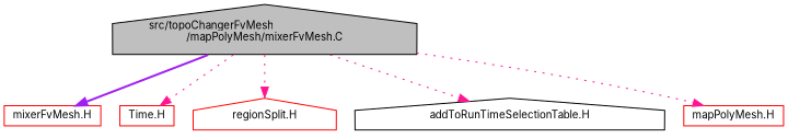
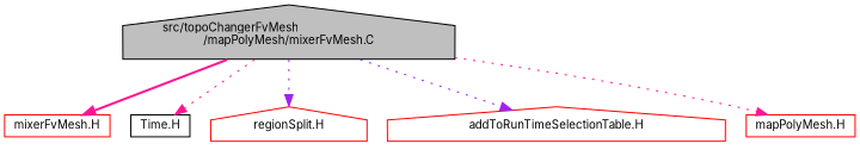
  digraph {
    fontname=Inter
    node [color=red fontname=Inter fontsize=10 shape=house]
    edge [color=purple fontname=Inter fontsize=10 labelfontname=Helvetica labelfontsize=10 style=dotted]
    n1 [color=black fillcolor=grey75 fontcolor=black height=0.2 label="src/topoChangerFvMesh\l/mapPolyMesh/mixerFvMesh.C" style=filled width=0.4]
    n2 [height=0.2 label="mixerFvMesh.H" shape=box width=0.4]
-   n3 [height=0.2 label="Time.H" shape=box width=0.4]
+   n3 [color=black height=0.2 label="Time.H" shape=box width=0.4]
    n4 [height=0.2 label="regionSplit.H" width=0.4]
-   n5 [color=black height=0.2 label="addToRunTimeSelectionTable.H" width=0.4]
+   n5 [height=0.2 label="addToRunTimeSelectionTable.H" width=0.4]
    n6 [height=0.2 label="mapPolyMesh.H" shape=box width=0.4]
-   n1 -> n2 [style=bold]
+   n1 -> n2 [color=deeppink style=bold]
    n1 -> n3 [color=deeppink]
-   n1 -> n4 [color=deeppink]
-   n1 -> n5 [color=deeppink]
+   n1 -> n4
+   n1 -> n5
    n1 -> n6 [color=deeppink]
  }
